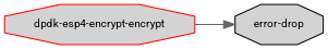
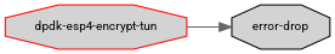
  digraph {
    rankdir=LR
    fontname=Roboto
    node [fillcolor=lightgray fontcolor=black fontsize=10 shape=octagon style=filled fontname=Roboto]
-   "dpdk-esp4-encrypt-tun" [color=red label="dpdk-esp4-encrypt-encrypt"]
+   "dpdk-esp4-encrypt-tun" [color=red]
    "error-drop" [color=black]
    "dpdk-esp4-encrypt-tun" -> "error-drop" [fontsize=8 color=gray40 fontname=Roboto]
  }
